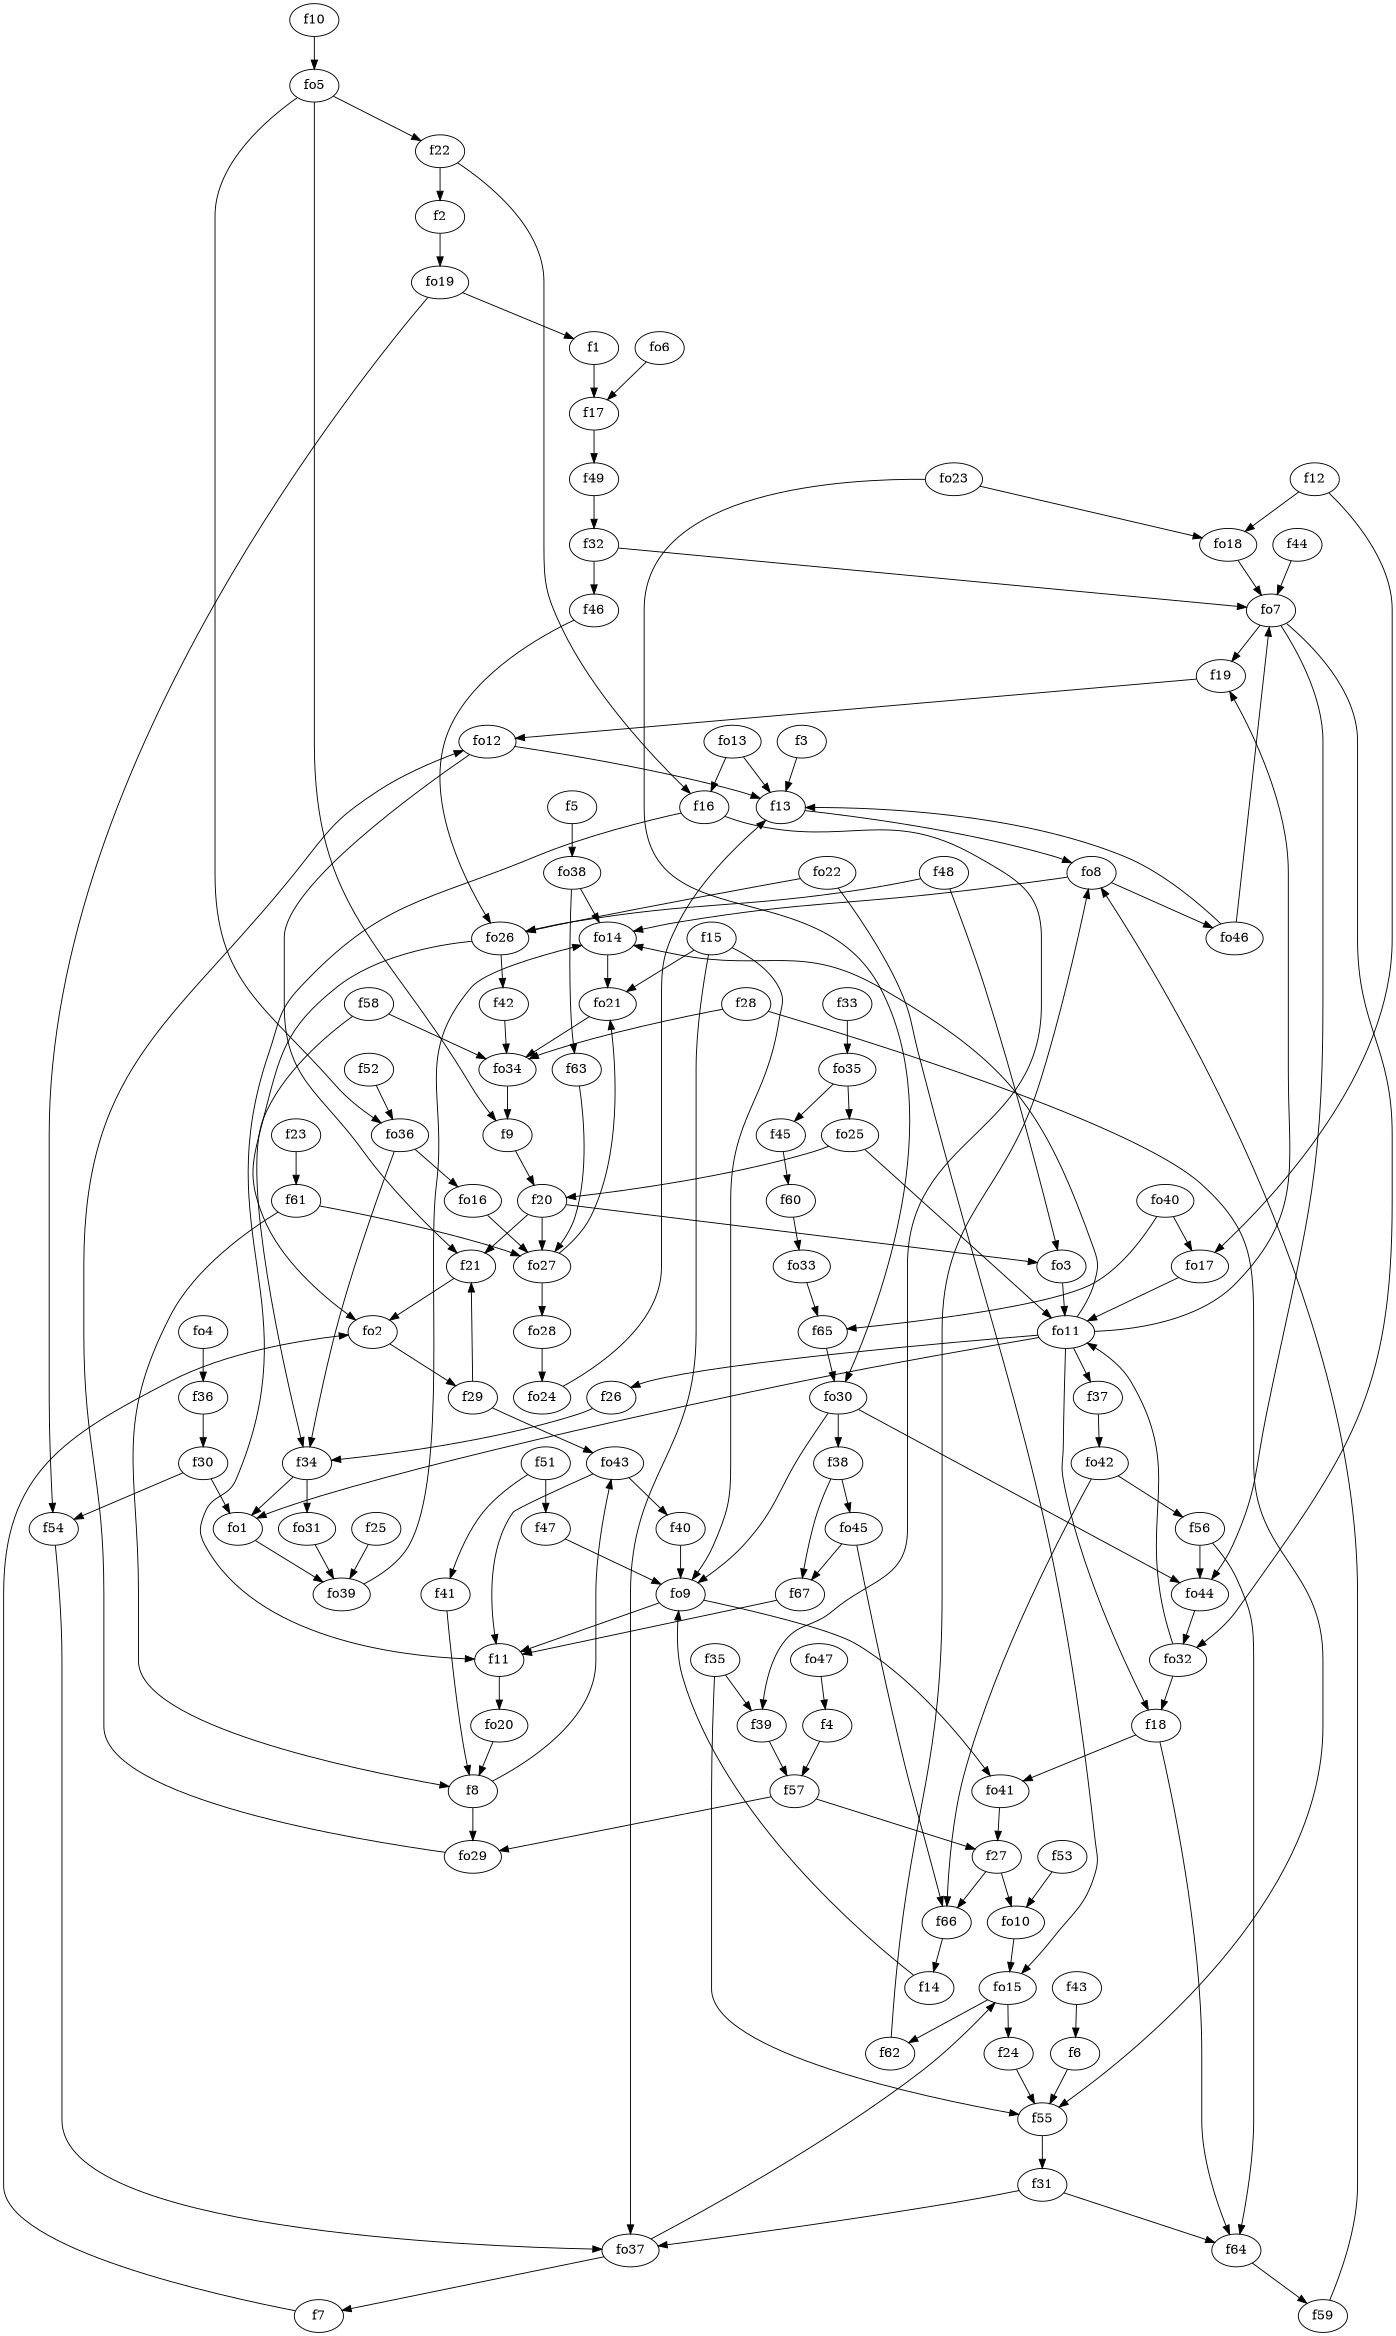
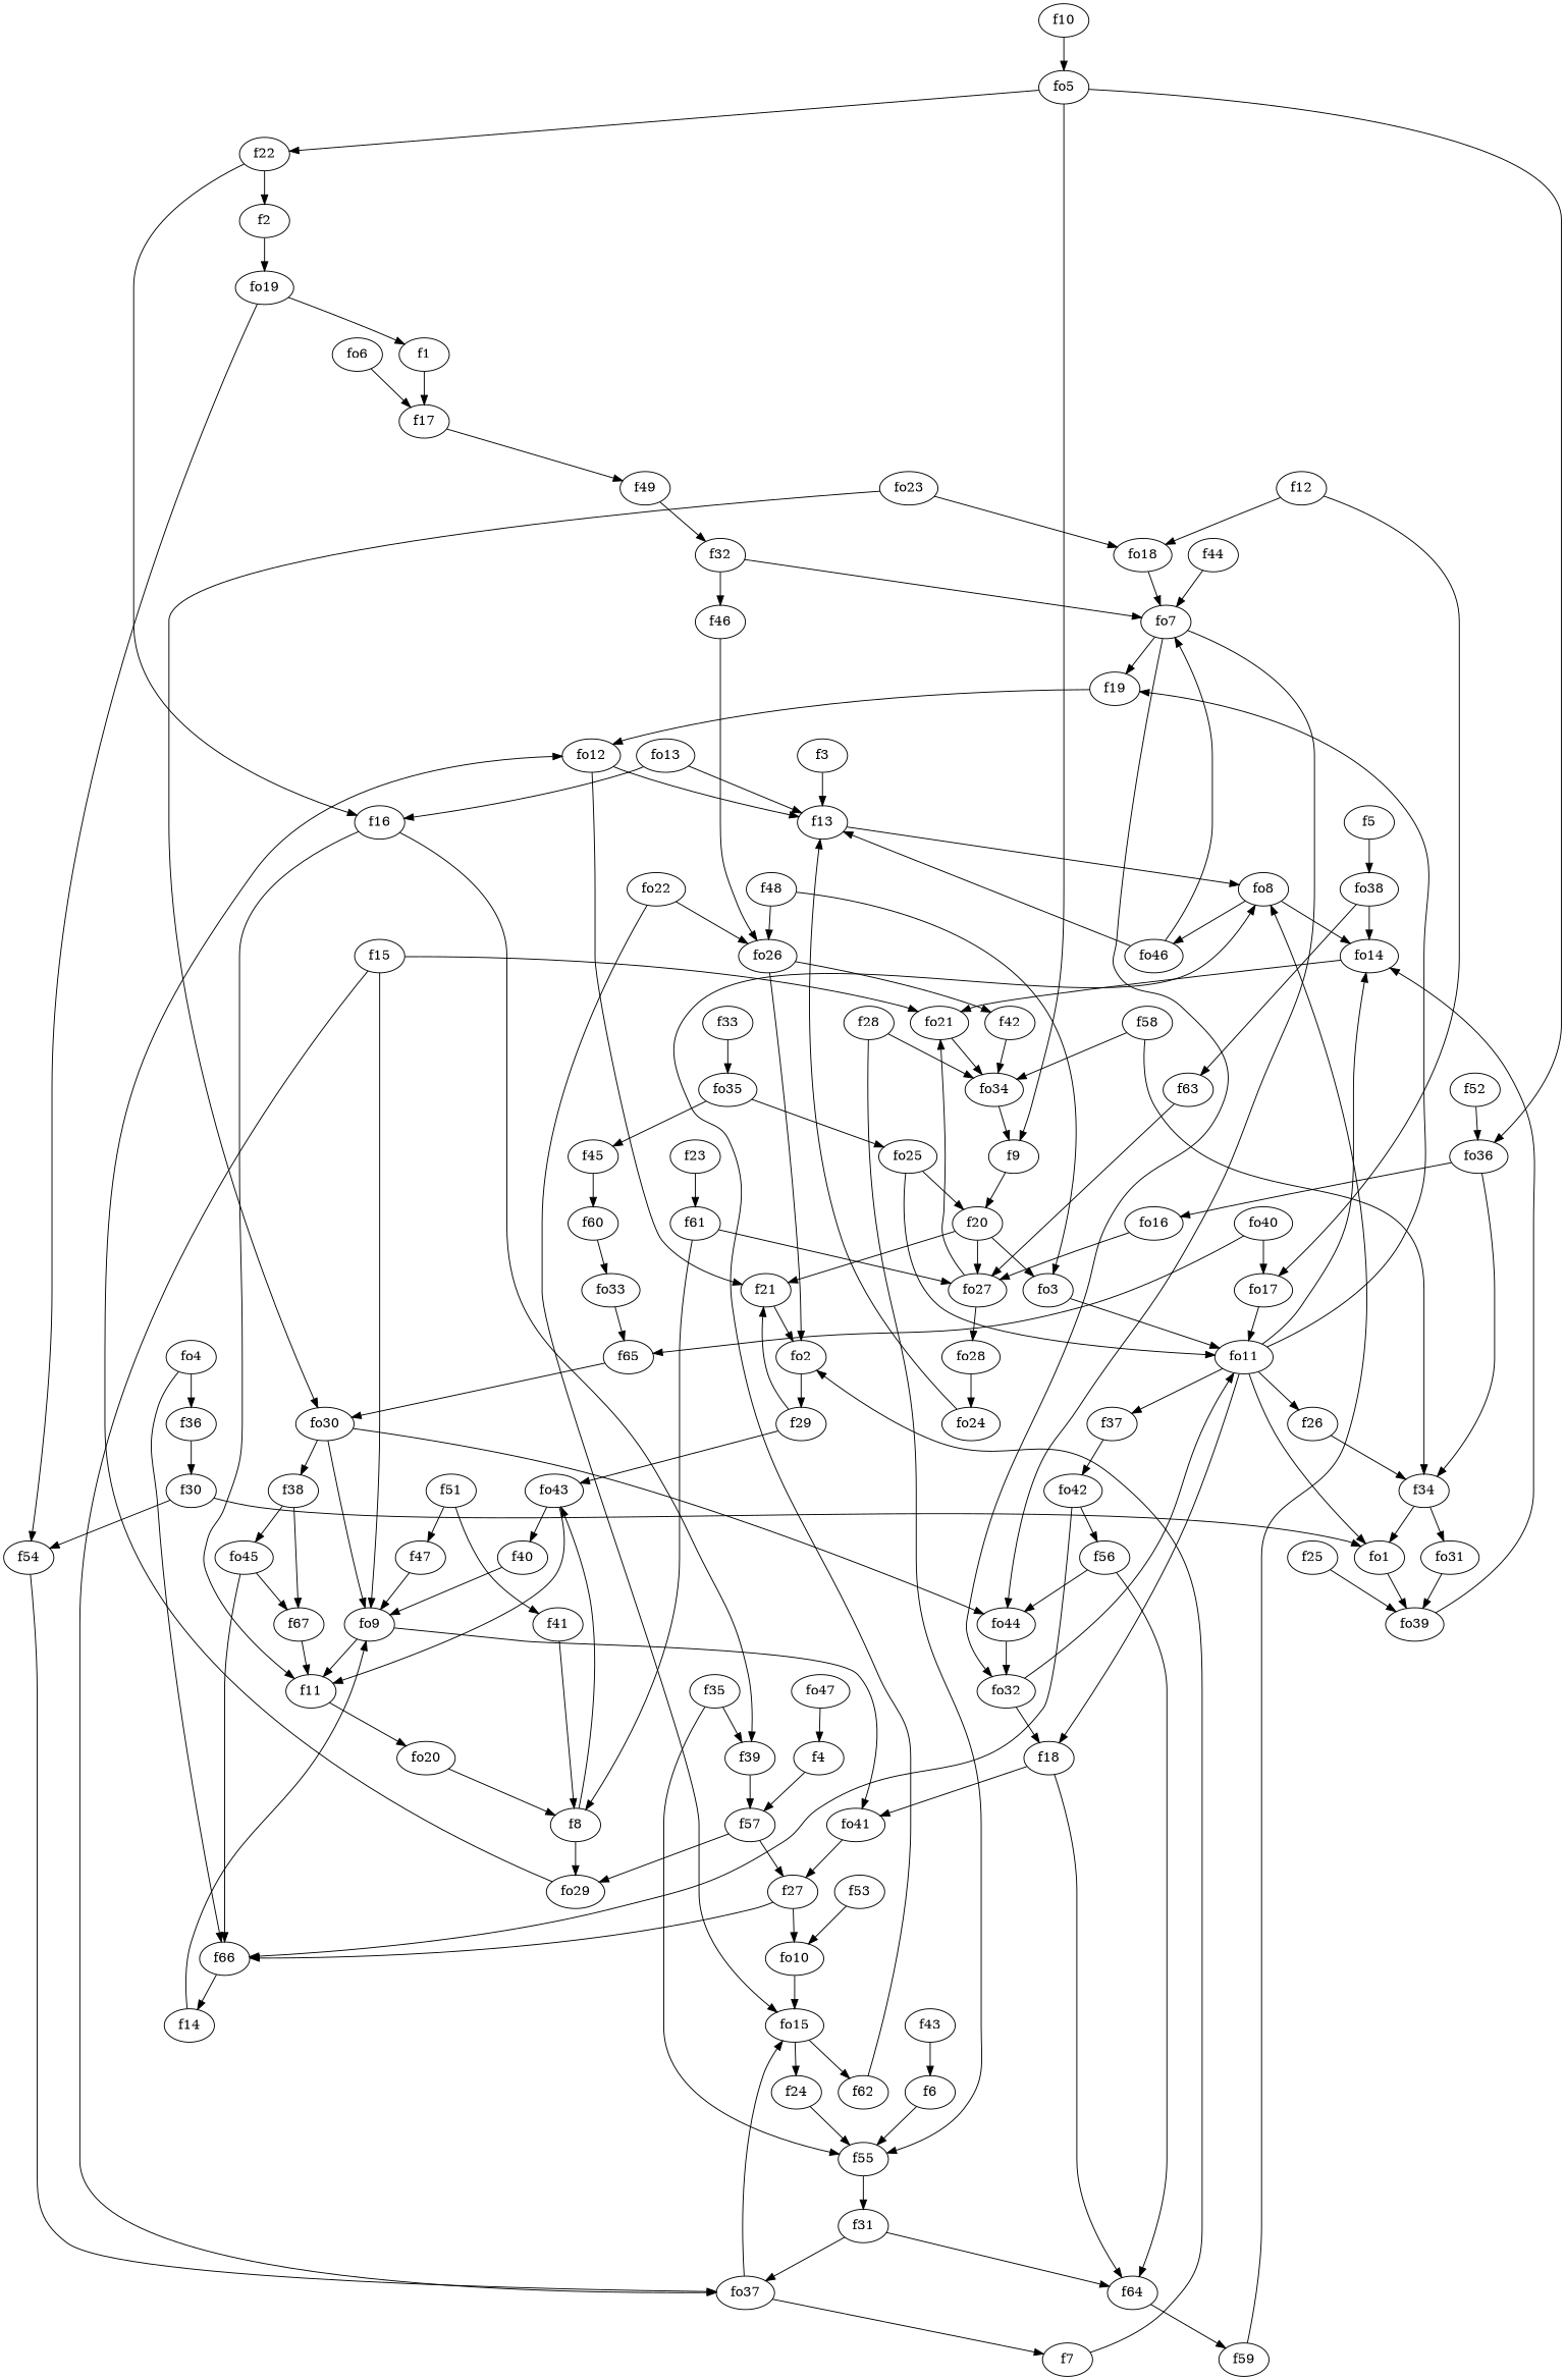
  strict digraph {
    edge [weight=2]
    f1
    f17
    f49
    f2
    fo19
    f54
    f3
    f13
    fo8
    f4
    f57
    fo29
    f27
    f5
    fo38
    f63
    fo14
    f6
    f55
    f31
    f7
    fo2
    f29
    f8
    fo43
    fo12
    f11
    f40
    f9
    f20
    f21
    fo3
    fo27
    f10
    fo5
    f22
    fo36
    fo20
    f12
    fo17
    fo18
    fo11
    fo7
    fo46
    f14
    fo9
    fo41
    f15
    fo21
    fo37
    fo34
    fo15
    f16
    f39
    f32
    f18
    f64
    f59
    f19
    fo28
    f23
    f61
    f24
    f25
    fo39
    f26
    f34
    fo1
    fo31
    f66
    fo10
    f28
    f30
    f46
    fo26
    fo32
    fo44
    f33
    fo35
    f45
    fo25
    f35
    f36
    f37
    fo42
    f56
    f38
    f67
    fo45
    f41
    f42
    f43
    f44
    f60
    fo33
    f47
    f48
    f51
    f52
    fo16
    f53
    f58
    f65
    f62
    fo30
    fo4
    fo6
    fo13
    fo22
    fo23
    fo24
    fo40
    fo47
    f1 -> f17
    f17 -> f49
    f49 -> f32
    f2 -> fo19
    fo19 -> f1
    fo19 -> f54
    f54 -> fo37
    f3 -> f13
    f13 -> fo8
    fo8 -> fo14
    fo8 -> fo46
    f4 -> f57
    f57 -> fo29
    f57 -> f27
    fo29 -> fo12
    f27 -> f66
    f27 -> fo10
    f5 -> fo38
    fo38 -> f63
    fo38 -> fo14
    f63 -> fo27
    fo14 -> fo21
    f6 -> f55
    f55 -> f31
    f31 -> fo37
    f31 -> f64
    f7 -> fo2
    fo2 -> f29
    f29 -> fo43
    f29 -> f21
    f8 -> fo29
    f8 -> fo43
    fo43 -> f11
    fo43 -> f40
    fo12 -> f13
    fo12 -> f21
    f11 -> fo20
    f40 -> fo9
    f9 -> f20
    f20 -> f21
    f20 -> fo3
    f20 -> fo27
    f21 -> fo2
    fo3 -> fo11
    fo27 -> fo21
    fo27 -> fo28
    f10 -> fo5
    fo5 -> f9
    fo5 -> f22
    fo5 -> fo36
    f22 -> f2
    f22 -> f16
    fo36 -> f34
    fo36 -> fo16
    fo20 -> f8
    f12 -> fo17
    f12 -> fo18
    fo17 -> fo11
    fo18 -> fo7
    fo11 -> fo14
    fo11 -> f18
    fo11 -> f19
    fo11 -> f26
    fo11 -> fo1
    fo11 -> f37
    fo7 -> f19
    fo7 -> fo32
    fo7 -> fo44
    fo46 -> f13
    fo46 -> fo7
    f14 -> fo9
    fo9 -> f11
    fo9 -> fo41
    fo41 -> f27
    f15 -> fo9
    f15 -> fo21
    f15 -> fo37
    fo21 -> fo34
    fo37 -> f7
    fo37 -> fo15
    fo34 -> f9
    fo15 -> f24
    fo15 -> f62
    f16 -> f11
    f16 -> f39
    f39 -> f57
    f32 -> fo7
    f32 -> f46
    f18 -> fo41
    f18 -> f64
    f64 -> f59
    f59 -> fo8
    f19 -> fo12
    fo28 -> fo24
    f23 -> f61
    f61 -> f8
    f61 -> fo27
    f24 -> f55
    f25 -> fo39
    fo39 -> fo14
    f26 -> f34
    f34 -> fo1
    f34 -> fo31
    fo1 -> fo39
    fo31 -> fo39
    f66 -> f14
    fo10 -> fo15
    f28 -> f55
    f28 -> fo34
    f30 -> f54
    f30 -> fo1
    f46 -> fo26
    fo26 -> fo2
    fo26 -> f42
    fo32 -> fo11
    fo32 -> f18
    fo44 -> fo32
    f33 -> fo35
    fo35 -> f45
    fo35 -> fo25
    f45 -> f60
    fo25 -> f20
    fo25 -> fo11
    f35 -> f55
    f35 -> f39
    f36 -> f30
    f37 -> fo42
    fo42 -> f66
    fo42 -> f56
    f56 -> f64
    f56 -> fo44
    f38 -> f67
    f38 -> fo45
    f67 -> f11
    fo45 -> f66
    fo45 -> f67
    f41 -> f8
    f42 -> fo34
    f43 -> f6
    f44 -> fo7
    f60 -> fo33
    fo33 -> f65
    f47 -> fo9
    f48 -> fo3
    f48 -> fo26
    f51 -> f41
    f51 -> f47
    f52 -> fo36
    fo16 -> fo27
    f53 -> fo10
    f58 -> fo34
    f58 -> f34
    f65 -> fo30
    f62 -> fo8
    fo30 -> fo9
    fo30 -> fo44
    fo30 -> f38
+   fo4 -> f66
    fo4 -> f36
    fo6 -> f17
    fo13 -> f13
    fo13 -> f16
    fo22 -> fo15
    fo22 -> fo26
    fo23 -> fo18
    fo23 -> fo30
    fo24 -> f13
    fo40 -> fo17
    fo40 -> f65
    fo47 -> f4
  }
